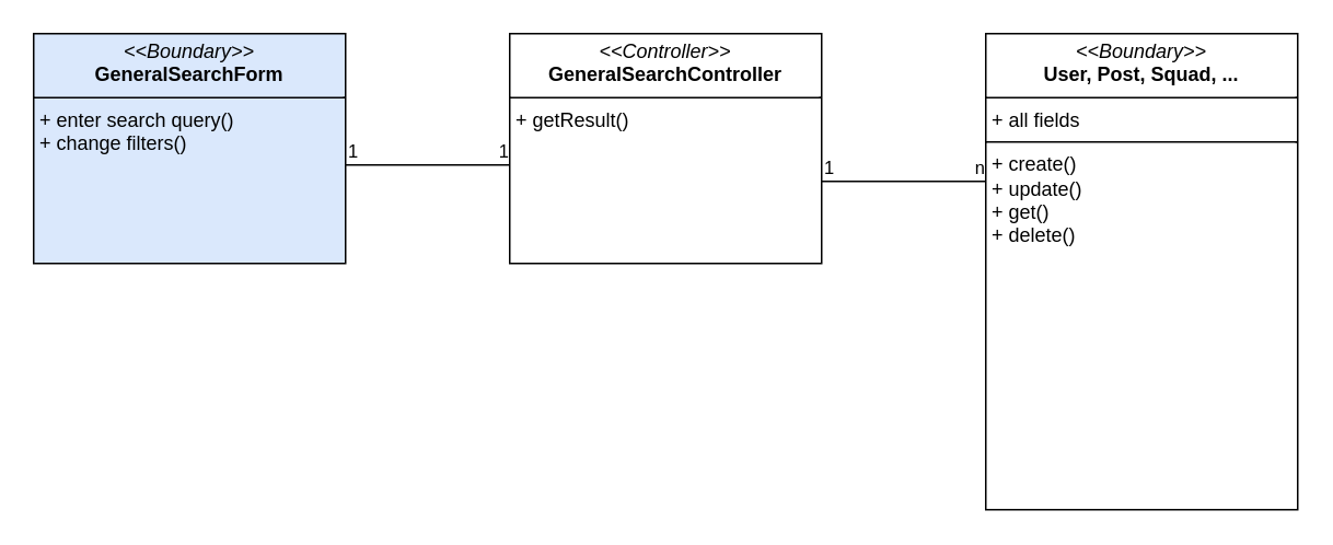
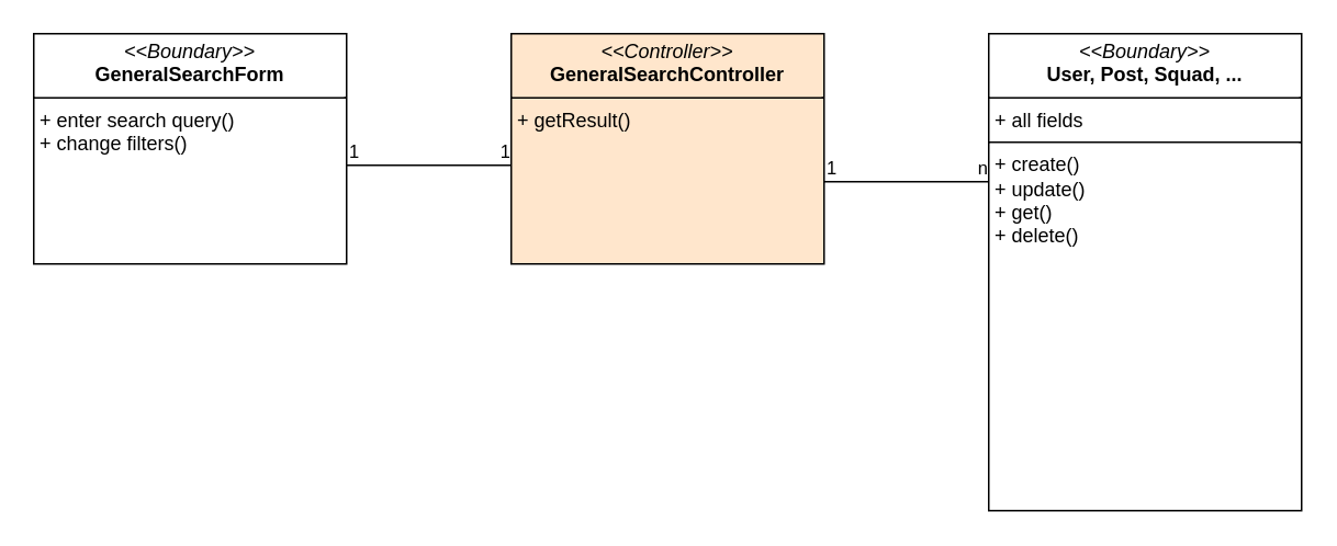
  <mxCell id="0" />
  <mxCell id="1" parent="0" />
  <mxCell id="2" value="&lt;p style=&quot;margin:0px;margin-top:4px;text-align:center;&quot;&gt;&lt;i&gt;&amp;lt;&amp;lt;Boundary&amp;gt;&amp;gt;&lt;/i&gt;&lt;br&gt;&lt;b&gt;User, Post, Squad, ...&lt;/b&gt;&lt;/p&gt;&lt;hr size=&quot;1&quot; style=&quot;border-style:solid;&quot;&gt;&lt;p style=&quot;margin:0px;margin-left:4px;&quot;&gt;+ all fields&lt;/p&gt;&lt;hr size=&quot;1&quot; style=&quot;border-style:solid;&quot;&gt;&lt;p style=&quot;margin:0px;margin-left:4px;&quot;&gt;+ create()&lt;br&gt;&lt;/p&gt;&lt;p style=&quot;margin:0px;margin-left:4px;&quot;&gt;+ update()&lt;/p&gt;&lt;p style=&quot;margin:0px;margin-left:4px;&quot;&gt;+ get()&lt;/p&gt;&lt;p style=&quot;margin:0px;margin-left:4px;&quot;&gt;+ delete()&lt;/p&gt;" style="verticalAlign=top;align=left;overflow=fill;html=1;whiteSpace=wrap;" vertex="1" parent="1"><mxGeometry x="600" y="20" width="190" height="290" as="geometry" /></mxCell>
- <mxCell id="3" value="&lt;p style=&quot;margin:0px;margin-top:4px;text-align:center;&quot;&gt;&lt;i&gt;&amp;lt;&amp;lt;Boundary&amp;gt;&amp;gt;&lt;/i&gt;&lt;br&gt;&lt;b&gt;GeneralSearchForm&lt;/b&gt;&lt;/p&gt;&lt;hr size=&quot;1&quot; style=&quot;border-style:solid;&quot;&gt;&lt;p style=&quot;margin:0px;margin-left:4px;&quot;&gt;+ enter search query()&lt;/p&gt;&lt;p style=&quot;margin:0px;margin-left:4px;&quot;&gt;+ change filters()&lt;/p&gt;" style="verticalAlign=top;align=left;overflow=fill;html=1;whiteSpace=wrap;fillColor=#dae8fc;" vertex="1" parent="1"><mxGeometry x="20" y="20" width="190" height="140" as="geometry" /></mxCell>
- <mxCell id="4" value="&lt;p style=&quot;margin:0px;margin-top:4px;text-align:center;&quot;&gt;&lt;i&gt;&amp;lt;&amp;lt;Controller&amp;gt;&amp;gt;&lt;/i&gt;&lt;br&gt;&lt;b&gt;GeneralSearchController&lt;/b&gt;&lt;/p&gt;&lt;hr size=&quot;1&quot; style=&quot;border-style:solid;&quot;&gt;&lt;p style=&quot;margin:0px;margin-left:4px;&quot;&gt;+ getResult()&lt;br&gt;&lt;/p&gt;" style="verticalAlign=top;align=left;overflow=fill;html=1;whiteSpace=wrap;" vertex="1" parent="1"><mxGeometry x="310" y="20" width="190" height="140" as="geometry" /></mxCell>
+ <mxCell id="3" value="&lt;p style=&quot;margin:0px;margin-top:4px;text-align:center;&quot;&gt;&lt;i&gt;&amp;lt;&amp;lt;Boundary&amp;gt;&amp;gt;&lt;/i&gt;&lt;br&gt;&lt;b&gt;GeneralSearchForm&lt;/b&gt;&lt;/p&gt;&lt;hr size=&quot;1&quot; style=&quot;border-style:solid;&quot;&gt;&lt;p style=&quot;margin:0px;margin-left:4px;&quot;&gt;+ enter search query()&lt;/p&gt;&lt;p style=&quot;margin:0px;margin-left:4px;&quot;&gt;+ change filters()&lt;/p&gt;" style="verticalAlign=top;align=left;overflow=fill;html=1;whiteSpace=wrap;" vertex="1" parent="1"><mxGeometry x="20" y="20" width="190" height="140" as="geometry" /></mxCell>
+ <mxCell id="4" value="&lt;p style=&quot;margin:0px;margin-top:4px;text-align:center;&quot;&gt;&lt;i&gt;&amp;lt;&amp;lt;Controller&amp;gt;&amp;gt;&lt;/i&gt;&lt;br&gt;&lt;b&gt;GeneralSearchController&lt;/b&gt;&lt;/p&gt;&lt;hr size=&quot;1&quot; style=&quot;border-style:solid;&quot;&gt;&lt;p style=&quot;margin:0px;margin-left:4px;&quot;&gt;+ getResult()&lt;br&gt;&lt;/p&gt;" style="verticalAlign=top;align=left;overflow=fill;html=1;whiteSpace=wrap;fillColor=#ffe6cc;" vertex="1" parent="1"><mxGeometry x="310" y="20" width="190" height="140" as="geometry" /></mxCell>
  <mxCell id="5" value="" style="endArrow=none;html=1;edgeStyle=orthogonalEdgeStyle;rounded=0;" edge="1" parent="1"><mxGeometry relative="1" as="geometry"><mxPoint x="210" y="100" as="sourcePoint" /><mxPoint x="310" y="100" as="targetPoint" /></mxGeometry></mxCell>
  <mxCell id="6" value="1" style="edgeLabel;resizable=0;html=1;align=left;verticalAlign=bottom;" connectable="0" vertex="1" parent="5"><mxGeometry x="-1" relative="1" as="geometry" /></mxCell>
  <mxCell id="7" value="1" style="edgeLabel;resizable=0;html=1;align=right;verticalAlign=bottom;" connectable="0" vertex="1" parent="5"><mxGeometry x="1" relative="1" as="geometry" /></mxCell>
  <mxCell id="8" value="" style="endArrow=none;html=1;edgeStyle=orthogonalEdgeStyle;rounded=0;" edge="1" parent="1"><mxGeometry relative="1" as="geometry"><mxPoint x="500" y="110" as="sourcePoint" /><mxPoint x="600" y="110" as="targetPoint" /></mxGeometry></mxCell>
  <mxCell id="9" value="1" style="edgeLabel;resizable=0;html=1;align=left;verticalAlign=bottom;" connectable="0" vertex="1" parent="8"><mxGeometry x="-1" relative="1" as="geometry" /></mxCell>
  <mxCell id="10" value="n" style="edgeLabel;resizable=0;html=1;align=right;verticalAlign=bottom;" connectable="0" vertex="1" parent="8"><mxGeometry x="1" relative="1" as="geometry" /></mxCell>
